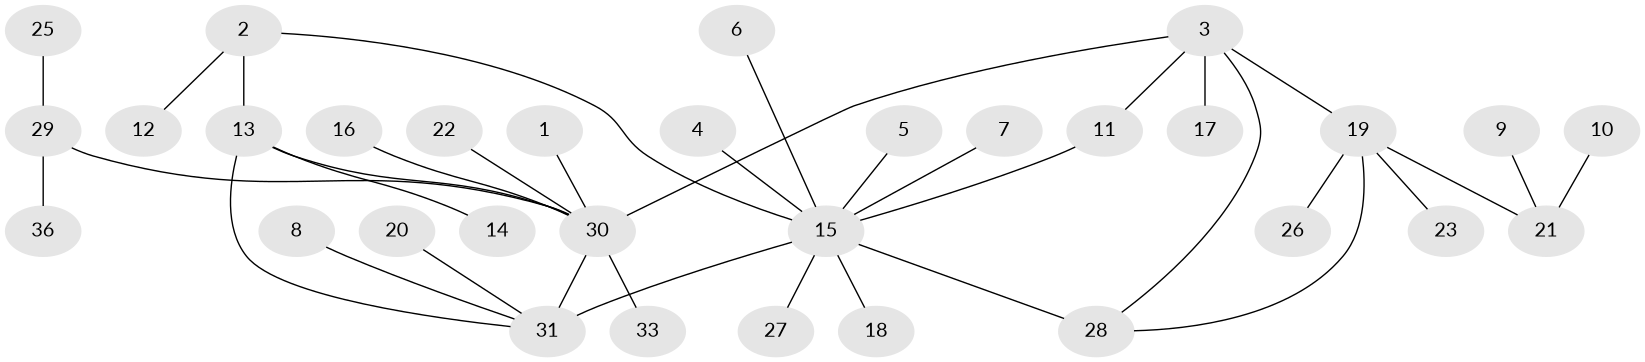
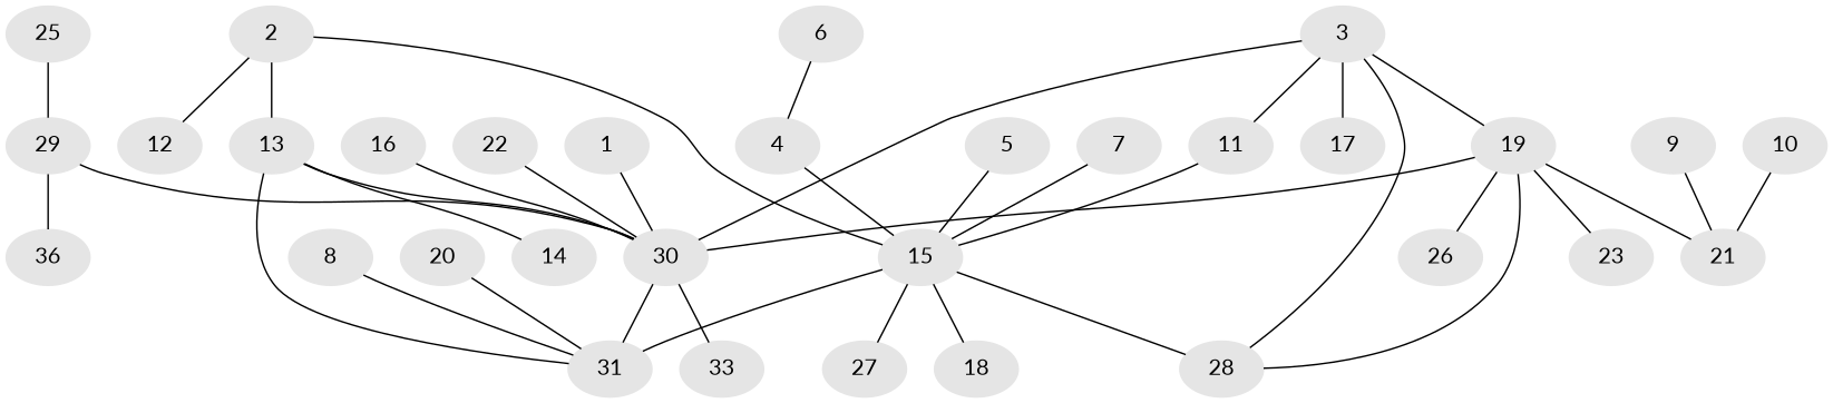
  graph {
    fontname=Lato
    node [color=gray90 fontname=Lato style=filled]
    edge [fontname=Lato weight=1.0]
    1
    30
    31
    33
    2
    12
    13
    15
    14
    28
    18
    27
    3
    11
    17
    19
    21
    23
    26
    4
    5
    6
    7
    8
    9
    10
    16
    20
    22
    25
    29
    n32 [label=36]
    1 -- 30
    30 -- 31 [weight=2.0]
    30 -- 33
    2 -- 12
    2 -- 13 [weight=2.0]
    2 -- 15
    13 -- 30
    13 -- 31
    13 -- 14
    15 -- 31 [weight=2.0]
    15 -- 28 [weight=2.0]
    15 -- 18
    15 -- 27
    3 -- 30
    3 -- 28
    3 -- 11
    3 -- 17
    3 -- 19
    11 -- 15
+   19 -- 30 [weight=2.0]
    19 -- 28
    19 -- 21
    19 -- 23
    19 -- 26
    4 -- 15
    5 -- 15
-   6 -- 15
+   6 -- 4
    7 -- 15
    8 -- 31
    9 -- 21
    10 -- 21
    16 -- 30
    20 -- 31
    22 -- 30
    25 -- 29
    29 -- 30
    29 -- n32
  }
